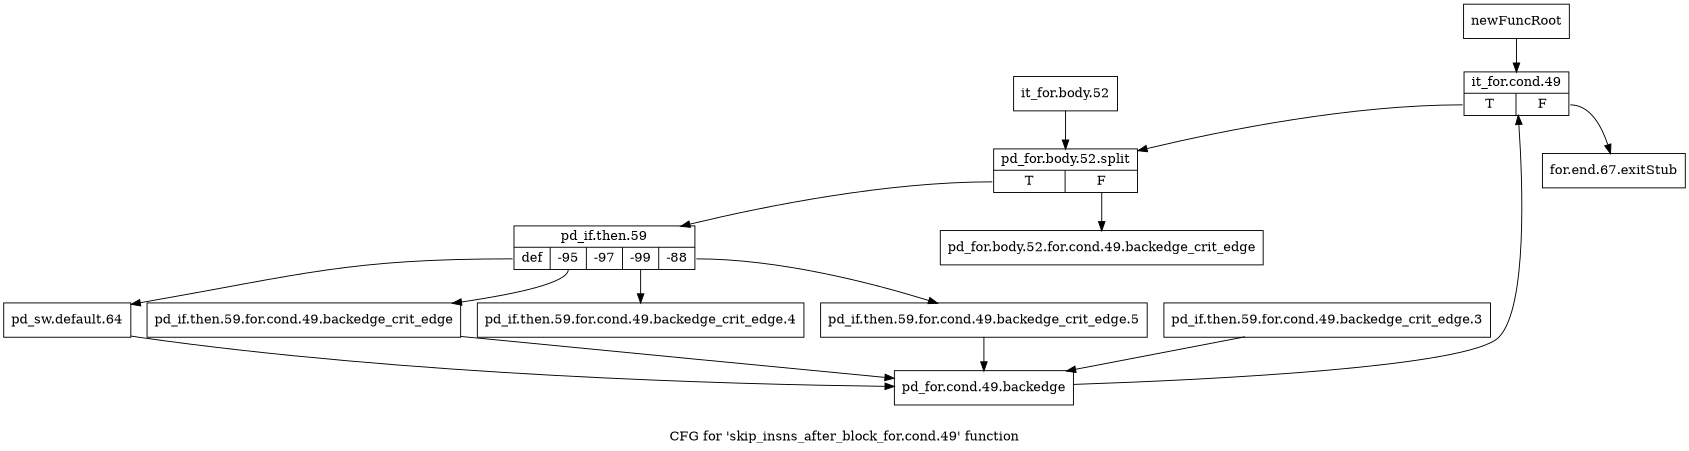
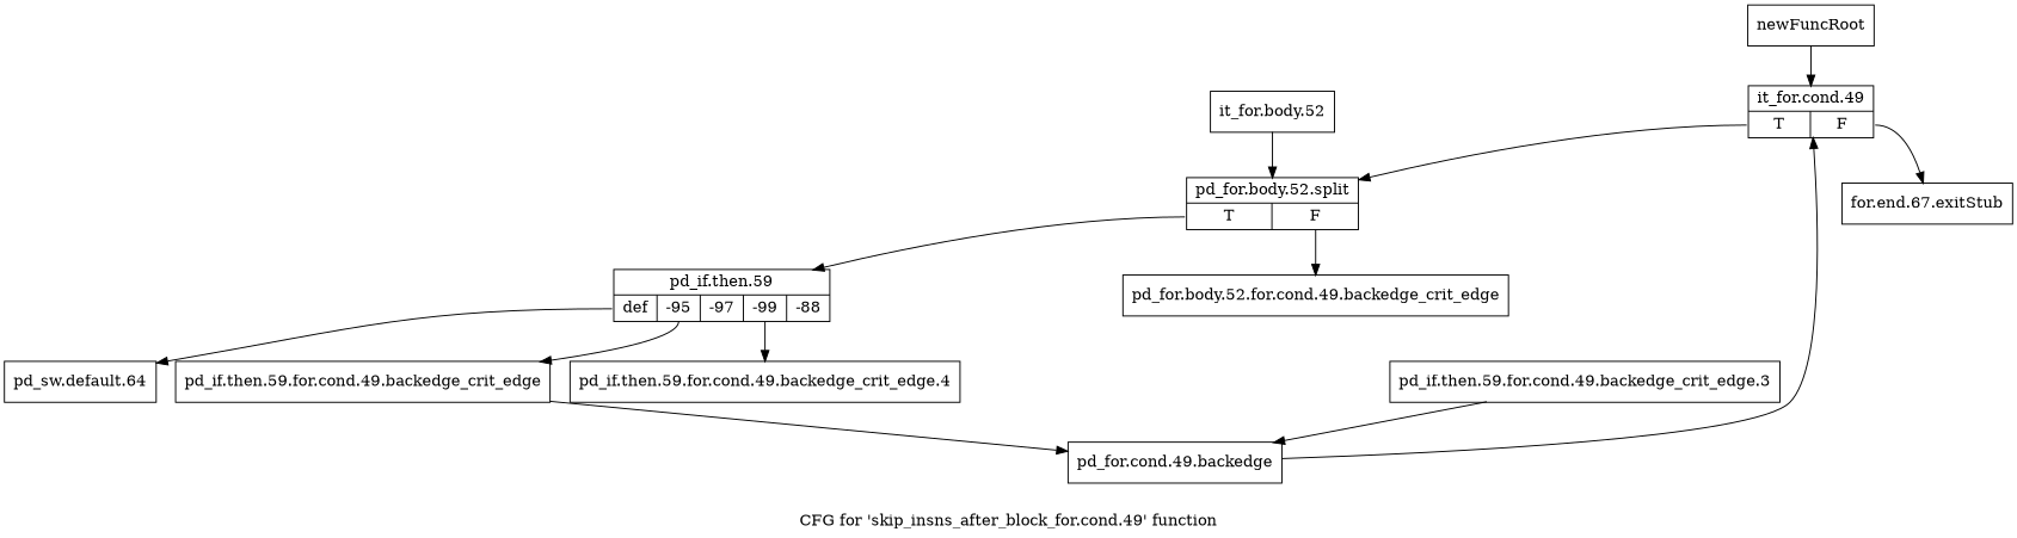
  digraph {
    label="CFG for 'skip_insns_after_block_for.cond.49' function"
    node [shape=record]
    n1 [label="{newFuncRoot}"]
    n2 [label="{it_for.cond.49|{<s0>T|<s1>F}}"]
    n3 [label="{for.end.67.exitStub}"]
    n4 [label="{pd_for.body.52.split|{<s0>T|<s1>F}}"]
    n5 [label="{it_for.body.52}"]
    n6 [label="{pd_if.then.59|{<s0>def|<s1>-95|<s2>-97|<s3>-99|<s4>-88}}"]
    n7 [label="{pd_for.body.52.for.cond.49.backedge_crit_edge}"]
    n8 [label="{pd_sw.default.64}"]
    n9 [label="{pd_if.then.59.for.cond.49.backedge_crit_edge}"]
    n10 [label="{pd_if.then.59.for.cond.49.backedge_crit_edge.4}"]
-   n11 [label="{pd_if.then.59.for.cond.49.backedge_crit_edge.5}"]
    n12 [label="{pd_for.cond.49.backedge}"]
    n13 [label="{pd_if.then.59.for.cond.49.backedge_crit_edge.3}"]
    n1 -> n2
    n2 -> n3 [tailport=s1]
    n2 -> n4 [tailport=s0]
    n4 -> n6 [tailport=s0]
    n4 -> n7 [tailport=s1]
    n5 -> n4
    n6 -> n8 [tailport=s0]
    n6 -> n9 [tailport=s1]
    n6 -> n10 [tailport=s3]
-   n6 -> n11 [tailport=s4]
-   n8 -> n12
    n9 -> n12
-   n11 -> n12
    n12 -> n2
    n13 -> n12
  }
